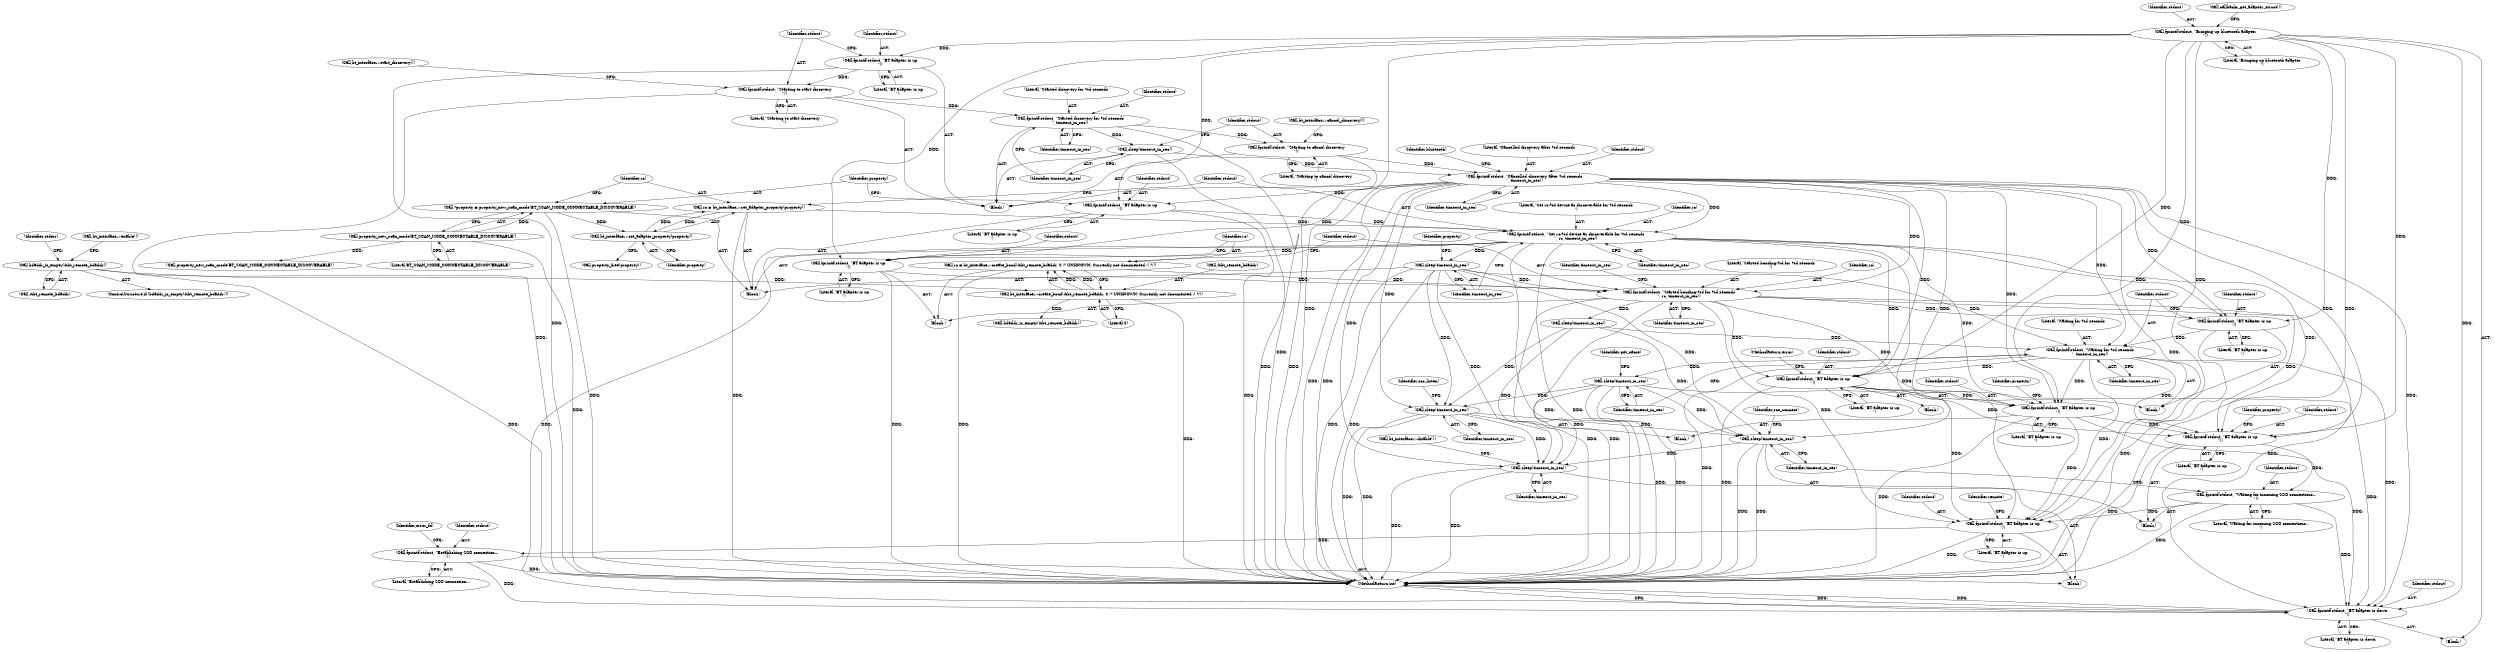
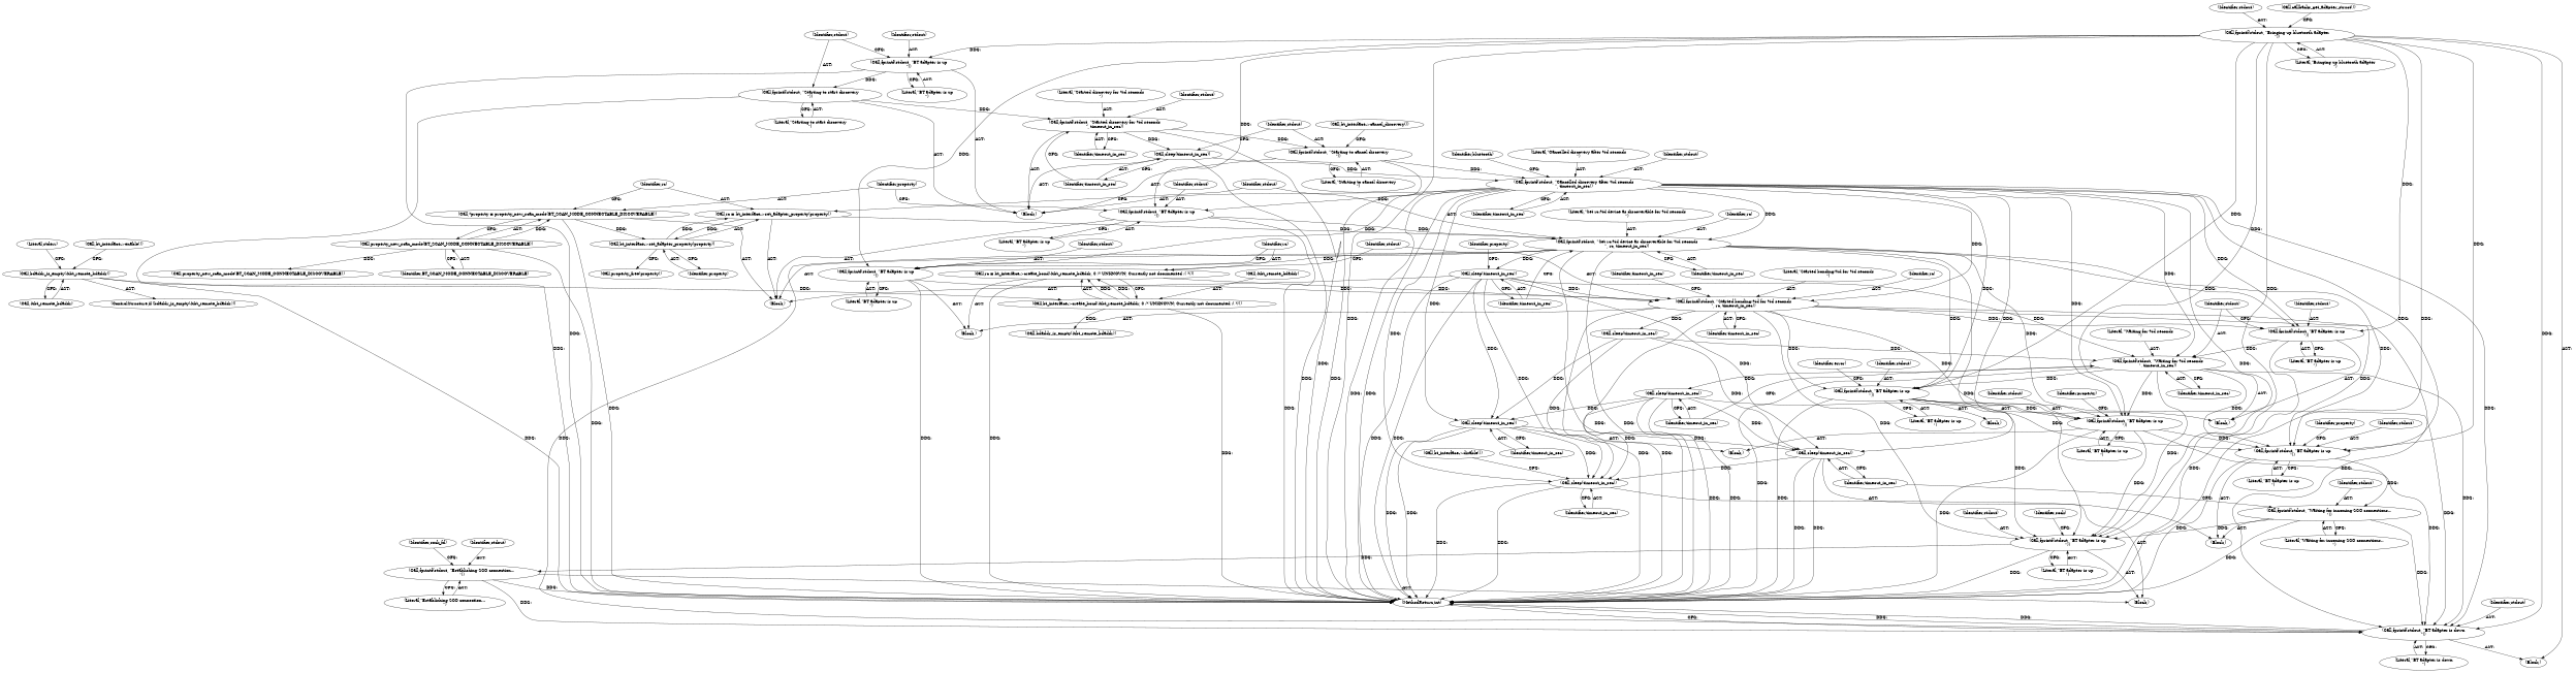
  digraph {
    n1 [label="(Call,fprintf(stdout, \"BT adapter is up\n\"))"]
    n2 [label="(Call,fprintf(stdout, \"Waiting for %d seconds\n\", timeout_in_sec))"]
    n3 [label="(Block,)"]
    n4 [label="(Literal,\"BT adapter is up\n\")"]
    n5 [label="(MethodReturn,int)"]
    n6 [label="(Call,fprintf(stdout, \"BT adapter is up\n\"))"]
    n7 [label="(Call,fprintf(stdout, \"BT adapter is up\n\"))"]
    n8 [label="(Call,fprintf(stdout, \"BT adapter is up\n\"))"]
    n9 [label="(Call,fprintf(stdout, \"BT adapter is up\n\"))"]
    n10 [label="(Call,fprintf(stdout, \"BT adapter is down\n\"))"]
    n11 [label="(Call,sleep(timeout_in_sec))"]
    n12 [label="(Identifier,timeout_in_sec)"]
    n13 [label="(Call,fprintf(stdout, \"Bringing up bluetooth adapter\n\"))"]
    n14 [label="(Call,fprintf(stdout, \"BT adapter is up\n\"))"]
    n15 [label="(Call,fprintf(stdout, \"BT adapter is up\n\"))"]
    n16 [label="(Call,fprintf(stdout, \"BT adapter is up\n\"))"]
    n17 [label="(Literal,\"Bringing up bluetooth adapter\n\")"]
    n18 [label="(Block,)"]
    n19 [label="(Call,fprintf(stdout, \"Started bonding:%d for %d seconds\n\", rc, timeout_in_sec))"]
    n20 [label="(Block,)"]
    n21 [label="(Literal,\"BT adapter is up\n\")"]
    n22 [label="(Block,)"]
    n23 [label="(Call,fprintf(stdout, \"Starting to start discovery\n\"))"]
    n24 [label="(Literal,\"BT adapter is up\n\")"]
    n25 [label="(Call,fprintf(stdout, \"Set rc:%d device as discoverable for %d seconds\n\", rc, timeout_in_sec))"]
    n26 [label="(Block,)"]
    n27 [label="(Literal,\"BT adapter is up\n\")"]
    n28 [label="(Literal,\"BT adapter is up\n\")"]
    n29 [label="(Block,)"]
    n30 [label="(Block,)"]
    n31 [label="(Literal,\"BT adapter is up\n\")"]
    n32 [label="(Block,)"]
    n33 [label="(Call,fprintf(stdout, \"Waiting for incoming SCO connections...\n\"))"]
    n34 [label="(Literal,\"BT adapter is up\n\")"]
    n35 [label="(Block,)"]
    n36 [label="(Call,fprintf(stdout, \"Establishing SCO connection...\n\"))"]
    n37 [label="(Literal,\"BT adapter is up\n\")"]
    n38 [label="(Literal,\"BT adapter is down\n\")"]
    n39 [label="(Call,sleep(timeout_in_sec))"]
    n40 [label="(Identifier,timeout_in_sec)"]
    n41 [label="(Call,sleep(timeout_in_sec))"]
    n42 [label="(Call,sleep(timeout_in_sec))"]
    n43 [label="(Call,sleep(timeout_in_sec))"]
    n44 [label="(Call,fprintf(stdout, \"Cancelled discovery after %d seconds\n\", timeout_in_sec))"]
    n45 [label="(Identifier,timeout_in_sec)"]
    n46 [label="(Call,sleep(timeout_in_sec))"]
    n47 [label="(Identifier,timeout_in_sec)"]
    n48 [label="(Identifier,timeout_in_sec)"]
    n49 [label="(Identifier,timeout_in_sec)"]
    n50 [label="(Identifier,timeout_in_sec)"]
    n51 [label="(Call,fprintf(stdout, \"Starting to cancel discovery\n\"))"]
    n52 [label="(Literal,\"Starting to cancel discovery\n\")"]
    n53 [label="(Call,fprintf(stdout, \"Started discovery for %d seconds\n\", timeout_in_sec))"]
    n54 [label="(Call,sleep(timeout_in_sec))"]
    n55 [label="(Identifier,timeout_in_sec)"]
    n56 [label="(Identifier,timeout_in_sec)"]
    n57 [label="(Literal,\"Starting to start discovery\n\")"]
    n58 [label="(Identifier,timeout_in_sec)"]
    n59 [label="(Call,rc = bt_interface->set_adapter_property(property))"]
    n60 [label="(Call,bt_interface->set_adapter_property(property))"]
    n61 [label="(Identifier,property)"]
    n62 [label="(Call,property_free(property))"]
    n63 [label="(Call,*property = property_new_scan_mode(BT_SCAN_MODE_CONNECTABLE_DISCOVERABLE))"]
    n64 [label="(Call,property_new_scan_mode(BT_SCAN_MODE_CONNECTABLE_DISCOVERABLE))"]
    n65 [label="(Call,property_new_scan_mode(BT_SCAN_MODE_CONNECTABLE_DISCOVERABLE))"]
-   n66 [label="(Literal,BT_SCAN_MODE_CONNECTABLE_DISCOVERABLE)"]
+   n66 [label="(Identifier,BT_SCAN_MODE_CONNECTABLE_DISCOVERABLE)"]
    n67 [label="(Call,rc = bt_interface->create_bond(&bt_remote_bdaddr, 0 /* UNKNOWN; Currently not documented :( */))"]
    n68 [label="(Call,bt_interface->create_bond(&bt_remote_bdaddr, 0 /* UNKNOWN; Currently not documented :( */))"]
    n69 [label="(Call,bdaddr_is_empty(&bt_remote_bdaddr))"]
-   n70 [label="(Literal,0)"]
    n71 [label="(Call,bdaddr_is_empty(&bt_remote_bdaddr))"]
    n72 [label="(ControlStructure,if (bdaddr_is_empty(&bt_remote_bdaddr)))"]
    n73 [label="(Call,&bt_remote_bdaddr)"]
    n74 [label="(Identifier,timeout_in_sec)"]
    n75 [label="(Literal,\"Waiting for incoming SCO connections...\n\")"]
    n76 [label="(Literal,\"Establishing SCO connection...\n\")"]
    n77 [label="(Identifier,rc)"]
    n78 [label="(Identifier,stdout)"]
    n79 [label="(Identifier,stdout)"]
-   n80 [label="(Call,bt_interface->start_discovery())"]
    n81 [label="(Call,bt_interface->disable())"]
-   n82 [label="(Identifier,stderr)"]
-   n83 [label="(Identifier,sco_connect)"]
+   n82 [label="(Literal,stderr)"]
    n84 [label="(Identifier,stdout)"]
    n85 [label="(Literal,\"Set rc:%d device as discoverable for %d seconds\n\")"]
    n86 [label="(Call,bt_interface->cancel_discovery())"]
    n87 [label="(Identifier,stdout)"]
    n88 [label="(Identifier,stdout)"]
-   n89 [label="(MethodReturn,error)"]
+   n89 [label="(Identifier,error)"]
    n90 [label="(Identifier,bluetooth)"]
    n91 [label="(Identifier,property)"]
-   n92 [label="(Identifier,get_name)"]
    n93 [label="(Identifier,stdout)"]
    n94 [label="(Identifier,stdout)"]
    n95 [label="(Identifier,timeout_in_sec)"]
    n96 [label="(Identifier,rc)"]
    n97 [label="(Identifier,stdout)"]
    n98 [label="(Identifier,stdout)"]
    n99 [label="(Identifier,stdout)"]
    n100 [label="(Identifier,stdout)"]
-   n101 [label="(Identifier,error_fd)"]
+   n101 [label="(Identifier,sock_fd)"]
    n102 [label="(Call,bt_interface->enable())"]
    n103 [label="(Identifier,property)"]
    n104 [label="(Identifier,stdout)"]
    n105 [label="(Identifier,stdout)"]
    n106 [label="(Literal,\"Waiting for %d seconds\n\")"]
    n107 [label="(Identifier,stdout)"]
    n108 [label="(Literal,\"Started bonding:%d for %d seconds\n\")"]
    n109 [label="(Call,&bt_remote_bdaddr)"]
    n110 [label="(Literal,\"Cancelled discovery after %d seconds\n\")"]
    n111 [label="(Identifier,stdout)"]
    n112 [label="(Identifier,rc)"]
    n113 [label="(Identifier,stdout)"]
    n114 [label="(Call,callbacks_get_adapter_struct())"]
    n115 [label="(Identifier,property)"]
    n116 [label="(Identifier,stdout)"]
    n117 [label="(Identifier,stdout)"]
    n118 [label="(Identifier,stdout)"]
-   n119 [label="(Identifier,remote)"]
+   n119 [label="(Identifier,sock)"]
    n120 [label="(Identifier,property)"]
-   n121 [label="(Identifier,sco_listen)"]
    n122 [label="(Identifier,rc)"]
    n123 [label="(Literal,\"Started discovery for %d seconds\n\")"]
    n1 -> n2 [label="DDG: "]
    n1 -> n3 [label="AST: "]
    n1 -> n4 [label="CFG: "]
    n1 -> n5 [label="DDG: "]
    n2 -> n3 [label="AST: "]
    n2 -> n5 [label="DDG: "]
    n2 -> n6 [label="DDG: "]
    n2 -> n7 [label="DDG: "]
    n2 -> n8 [label="DDG: "]
    n2 -> n9 [label="DDG: "]
    n2 -> n10 [label="DDG: "]
    n2 -> n11 [label="DDG: "]
    n2 -> n12 [label="CFG: "]
    n4 -> n1 [label="AST: "]
    n5 -> n10 [label="CFG: "]
    n6 -> n5 [label="DDG: "]
    n6 -> n7 [label="DDG: "]
    n6 -> n8 [label="DDG: "]
    n6 -> n9 [label="DDG: "]
    n6 -> n10 [label="DDG: "]
    n6 -> n28 [label="CFG: "]
    n6 -> n29 [label="AST: "]
    n7 -> n5 [label="DDG: "]
    n7 -> n8 [label="DDG: "]
    n7 -> n9 [label="DDG: "]
    n7 -> n10 [label="DDG: "]
    n7 -> n30 [label="AST: "]
    n7 -> n31 [label="CFG: "]
    n8 -> n5 [label="DDG: "]
    n8 -> n32 [label="AST: "]
    n8 -> n33 [label="DDG: "]
    n8 -> n34 [label="CFG: "]
    n9 -> n5 [label="DDG: "]
    n9 -> n35 [label="AST: "]
    n9 -> n36 [label="DDG: "]
    n9 -> n37 [label="CFG: "]
    n10 -> n5 [label="DDG: "]
    n10 -> n5 [label="DDG: "]
    n10 -> n18 [label="AST: "]
    n10 -> n38 [label="CFG: "]
    n11 -> n3 [label="AST: "]
    n11 -> n5 [label="DDG: "]
    n11 -> n5 [label="DDG: "]
    n11 -> n41 [label="DDG: "]
    n11 -> n42 [label="DDG: "]
    n11 -> n43 [label="DDG: "]
    n11 -> n74 [label="CFG: "]
    n12 -> n2 [label="AST: "]
    n13 -> n1 [label="DDG: "]
    n13 -> n5 [label="DDG: "]
    n13 -> n5 [label="DDG: "]
    n13 -> n6 [label="DDG: "]
    n13 -> n7 [label="DDG: "]
    n13 -> n8 [label="DDG: "]
    n13 -> n9 [label="DDG: "]
    n13 -> n10 [label="DDG: "]
    n13 -> n14 [label="DDG: "]
    n13 -> n15 [label="DDG: "]
    n13 -> n16 [label="DDG: "]
    n13 -> n17 [label="CFG: "]
    n13 -> n18 [label="AST: "]
    n14 -> n5 [label="DDG: "]
    n14 -> n19 [label="DDG: "]
    n14 -> n20 [label="AST: "]
    n14 -> n21 [label="CFG: "]
    n15 -> n5 [label="DDG: "]
    n15 -> n22 [label="AST: "]
    n15 -> n23 [label="DDG: "]
    n15 -> n24 [label="CFG: "]
    n16 -> n5 [label="DDG: "]
    n16 -> n25 [label="DDG: "]
    n16 -> n26 [label="AST: "]
    n16 -> n27 [label="CFG: "]
    n17 -> n13 [label="AST: "]
    n19 -> n1 [label="DDG: "]
    n19 -> n5 [label="DDG: "]
    n19 -> n5 [label="DDG: "]
    n19 -> n6 [label="DDG: "]
    n19 -> n7 [label="DDG: "]
    n19 -> n8 [label="DDG: "]
    n19 -> n9 [label="DDG: "]
    n19 -> n10 [label="DDG: "]
    n19 -> n20 [label="AST: "]
    n19 -> n39 [label="DDG: "]
    n19 -> n40 [label="CFG: "]
    n21 -> n14 [label="AST: "]
    n23 -> n5 [label="DDG: "]
    n23 -> n22 [label="AST: "]
    n23 -> n53 [label="DDG: "]
    n23 -> n57 [label="CFG: "]
    n24 -> n15 [label="AST: "]
    n25 -> n1 [label="DDG: "]
    n25 -> n5 [label="DDG: "]
    n25 -> n5 [label="DDG: "]
    n25 -> n6 [label="DDG: "]
    n25 -> n7 [label="DDG: "]
    n25 -> n8 [label="DDG: "]
    n25 -> n9 [label="DDG: "]
    n25 -> n10 [label="DDG: "]
    n25 -> n14 [label="DDG: "]
    n25 -> n26 [label="AST: "]
    n25 -> n46 [label="DDG: "]
    n25 -> n47 [label="CFG: "]
    n27 -> n16 [label="AST: "]
    n28 -> n6 [label="AST: "]
    n31 -> n7 [label="AST: "]
    n33 -> n5 [label="DDG: "]
    n33 -> n9 [label="DDG: "]
    n33 -> n10 [label="DDG: "]
    n33 -> n32 [label="AST: "]
    n33 -> n75 [label="CFG: "]
    n34 -> n8 [label="AST: "]
    n36 -> n5 [label="DDG: "]
    n36 -> n10 [label="DDG: "]
    n36 -> n35 [label="AST: "]
    n36 -> n76 [label="CFG: "]
    n37 -> n9 [label="AST: "]
    n38 -> n10 [label="AST: "]
    n39 -> n2 [label="DDG: "]
    n39 -> n41 [label="DDG: "]
    n39 -> n42 [label="DDG: "]
    n39 -> n43 [label="DDG: "]
    n40 -> n19 [label="AST: "]
    n41 -> n5 [label="DDG: "]
    n41 -> n5 [label="DDG: "]
    n41 -> n30 [label="AST: "]
    n41 -> n42 [label="DDG: "]
    n41 -> n43 [label="DDG: "]
    n41 -> n48 [label="CFG: "]
    n42 -> n5 [label="DDG: "]
    n42 -> n5 [label="DDG: "]
    n42 -> n32 [label="AST: "]
    n42 -> n43 [label="DDG: "]
    n42 -> n49 [label="CFG: "]
    n43 -> n5 [label="DDG: "]
    n43 -> n5 [label="DDG: "]
    n43 -> n35 [label="AST: "]
    n43 -> n50 [label="CFG: "]
    n44 -> n1 [label="DDG: "]
    n44 -> n2 [label="DDG: "]
    n44 -> n5 [label="DDG: "]
    n44 -> n5 [label="DDG: "]
    n44 -> n6 [label="DDG: "]
    n44 -> n7 [label="DDG: "]
    n44 -> n8 [label="DDG: "]
    n44 -> n9 [label="DDG: "]
    n44 -> n10 [label="DDG: "]
    n44 -> n14 [label="DDG: "]
    n44 -> n16 [label="DDG: "]
    n44 -> n19 [label="DDG: "]
    n44 -> n22 [label="AST: "]
    n44 -> n25 [label="DDG: "]
    n44 -> n41 [label="DDG: "]
    n44 -> n42 [label="DDG: "]
    n44 -> n43 [label="DDG: "]
    n44 -> n45 [label="CFG: "]
    n45 -> n44 [label="AST: "]
    n46 -> n2 [label="DDG: "]
    n46 -> n5 [label="DDG: "]
    n46 -> n5 [label="DDG: "]
    n46 -> n19 [label="DDG: "]
    n46 -> n26 [label="AST: "]
    n46 -> n41 [label="DDG: "]
    n46 -> n42 [label="DDG: "]
    n46 -> n43 [label="DDG: "]
    n46 -> n58 [label="CFG: "]
    n47 -> n25 [label="AST: "]
    n48 -> n41 [label="AST: "]
    n49 -> n33 [label="CFG: "]
    n49 -> n42 [label="AST: "]
    n50 -> n43 [label="AST: "]
    n51 -> n5 [label="DDG: "]
    n51 -> n22 [label="AST: "]
    n51 -> n44 [label="DDG: "]
    n51 -> n52 [label="CFG: "]
    n52 -> n51 [label="AST: "]
    n53 -> n5 [label="DDG: "]
    n53 -> n22 [label="AST: "]
    n53 -> n51 [label="DDG: "]
    n53 -> n54 [label="DDG: "]
    n53 -> n55 [label="CFG: "]
    n54 -> n5 [label="DDG: "]
    n54 -> n22 [label="AST: "]
    n54 -> n44 [label="DDG: "]
    n54 -> n56 [label="CFG: "]
    n55 -> n53 [label="AST: "]
    n56 -> n53 [label="CFG: "]
    n56 -> n54 [label="AST: "]
    n57 -> n23 [label="AST: "]
    n58 -> n25 [label="CFG: "]
    n58 -> n46 [label="AST: "]
-   n59 -> n5 [label="DDG: "]
    n59 -> n25 [label="DDG: "]
    n59 -> n26 [label="AST: "]
    n59 -> n60 [label="DDG: "]
    n60 -> n59 [label="AST: "]
    n60 -> n59 [label="DDG: "]
    n60 -> n61 [label="CFG: "]
    n60 -> n62 [label="CFG: "]
    n61 -> n60 [label="AST: "]
    n63 -> n5 [label="DDG: "]
    n63 -> n26 [label="AST: "]
    n63 -> n60 [label="DDG: "]
    n63 -> n64 [label="CFG: "]
    n64 -> n5 [label="DDG: "]
    n64 -> n63 [label="AST: "]
    n64 -> n63 [label="DDG: "]
    n64 -> n65 [label="DDG: "]
    n64 -> n66 [label="CFG: "]
    n66 -> n64 [label="AST: "]
    n67 -> n5 [label="DDG: "]
    n67 -> n19 [label="DDG: "]
    n67 -> n20 [label="AST: "]
    n67 -> n68 [label="CFG: "]
    n68 -> n5 [label="DDG: "]
    n68 -> n67 [label="AST: "]
    n68 -> n67 [label="DDG: "]
    n68 -> n67 [label="DDG: "]
    n68 -> n69 [label="DDG: "]
-   n68 -> n70 [label="CFG: "]
-   n70 -> n68 [label="AST: "]
    n71 -> n5 [label="DDG: "]
    n71 -> n68 [label="DDG: "]
    n71 -> n72 [label="AST: "]
    n71 -> n73 [label="CFG: "]
    n73 -> n71 [label="AST: "]
    n74 -> n2 [label="CFG: "]
    n74 -> n11 [label="AST: "]
    n75 -> n33 [label="AST: "]
    n76 -> n36 [label="AST: "]
    n77 -> n59 [label="AST: "]
    n77 -> n63 [label="CFG: "]
    n78 -> n44 [label="AST: "]
    n79 -> n33 [label="AST: "]
-   n80 -> n23 [label="CFG: "]
    n81 -> n43 [label="CFG: "]
    n82 -> n71 [label="CFG: "]
-   n83 -> n42 [label="CFG: "]
    n84 -> n53 [label="AST: "]
    n85 -> n25 [label="AST: "]
    n86 -> n51 [label="CFG: "]
    n87 -> n19 [label="AST: "]
    n87 -> n67 [label="CFG: "]
    n88 -> n25 [label="AST: "]
    n88 -> n59 [label="CFG: "]
    n89 -> n6 [label="CFG: "]
    n90 -> n44 [label="CFG: "]
    n91 -> n7 [label="CFG: "]
-   n92 -> n11 [label="CFG: "]
    n93 -> n6 [label="AST: "]
    n94 -> n51 [label="AST: "]
    n94 -> n54 [label="CFG: "]
    n95 -> n19 [label="CFG: "]
    n96 -> n25 [label="AST: "]
    n97 -> n10 [label="AST: "]
    n98 -> n16 [label="AST: "]
    n99 -> n14 [label="AST: "]
    n100 -> n36 [label="AST: "]
    n101 -> n36 [label="CFG: "]
    n102 -> n71 [label="CFG: "]
    n103 -> n8 [label="CFG: "]
    n104 -> n15 [label="CFG: "]
    n104 -> n23 [label="AST: "]
    n105 -> n15 [label="AST: "]
    n106 -> n2 [label="AST: "]
    n107 -> n13 [label="AST: "]
    n108 -> n19 [label="AST: "]
    n109 -> n68 [label="AST: "]
    n110 -> n44 [label="AST: "]
    n111 -> n1 [label="CFG: "]
    n111 -> n2 [label="AST: "]
    n112 -> n14 [label="CFG: "]
    n112 -> n67 [label="AST: "]
    n113 -> n1 [label="AST: "]
    n114 -> n13 [label="CFG: "]
    n115 -> n46 [label="CFG: "]
    n116 -> n9 [label="AST: "]
    n117 -> n8 [label="AST: "]
    n118 -> n7 [label="AST: "]
    n119 -> n9 [label="CFG: "]
    n120 -> n16 [label="CFG: "]
    n120 -> n63 [label="AST: "]
-   n121 -> n41 [label="CFG: "]
    n122 -> n19 [label="AST: "]
    n123 -> n53 [label="AST: "]
  }
